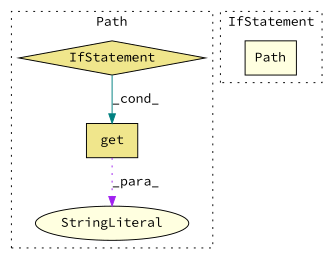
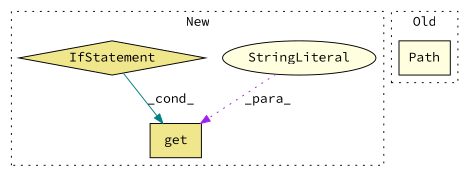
  digraph {
    fontname="Source Code Pro"
    node [a=32 fillcolor=khaki fontname="Source Code Pro" shape=box style=filled]
    edge [fontname="Source Code Pro"]
    n1 [l="4,1" label=get s="1860,1879"]
    n2 [a=45 fillcolor=lightyellow l=9 label=StringLiteral s=1864 shape=ellipse]
    n3 [a=25 l="4,2" label=IfStatement s="2092,2122" shape=diamond]
    n4 [fillcolor=lightyellow l="5,1" label=Path s="2017,2047"]
    subgraph cluster_1 {
-     label=Path
+     label=New
      style=dotted
      n1
      n2
      n3
    }
    subgraph cluster_2 {
-     label=IfStatement
+     label=Old
      style=dotted
      n4
    }
-   n1 -> n2 [color=purple label=_para_ style=dotted]
+   n2 -> n1 [color=purple label=_para_ style=dotted]
    n3 -> n1 [color=teal label=_cond_ style=solid]
  }
